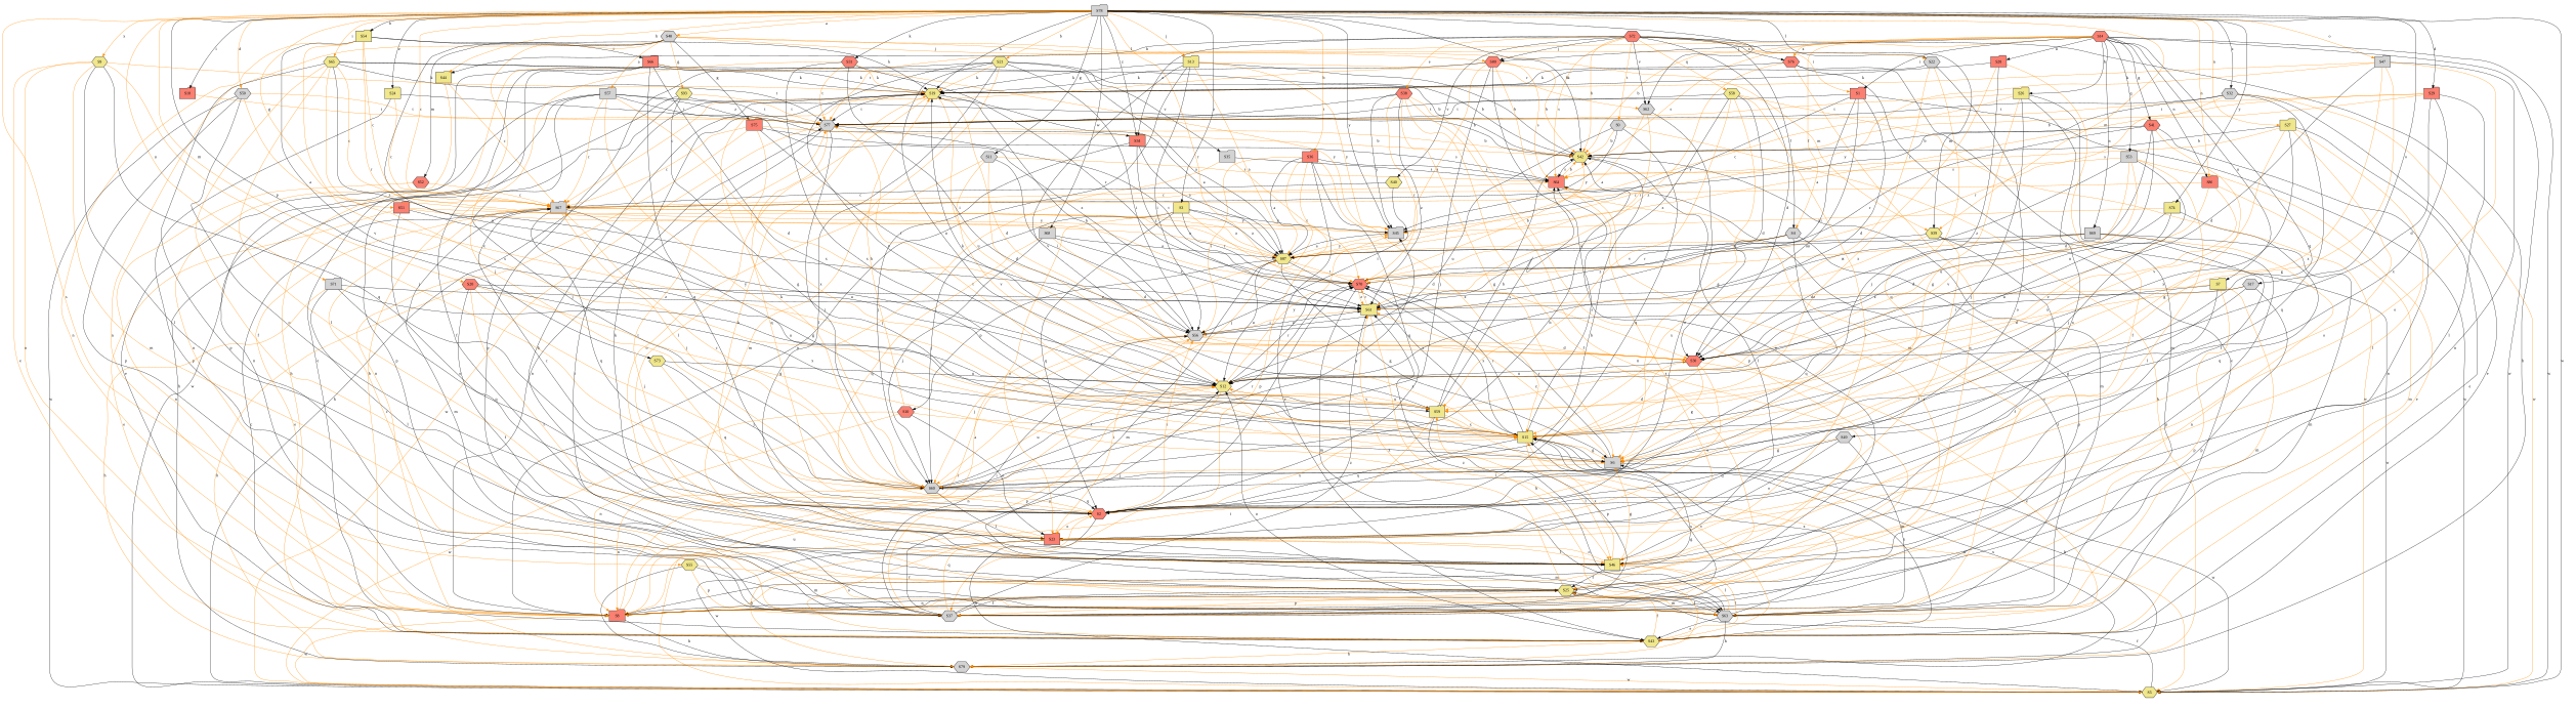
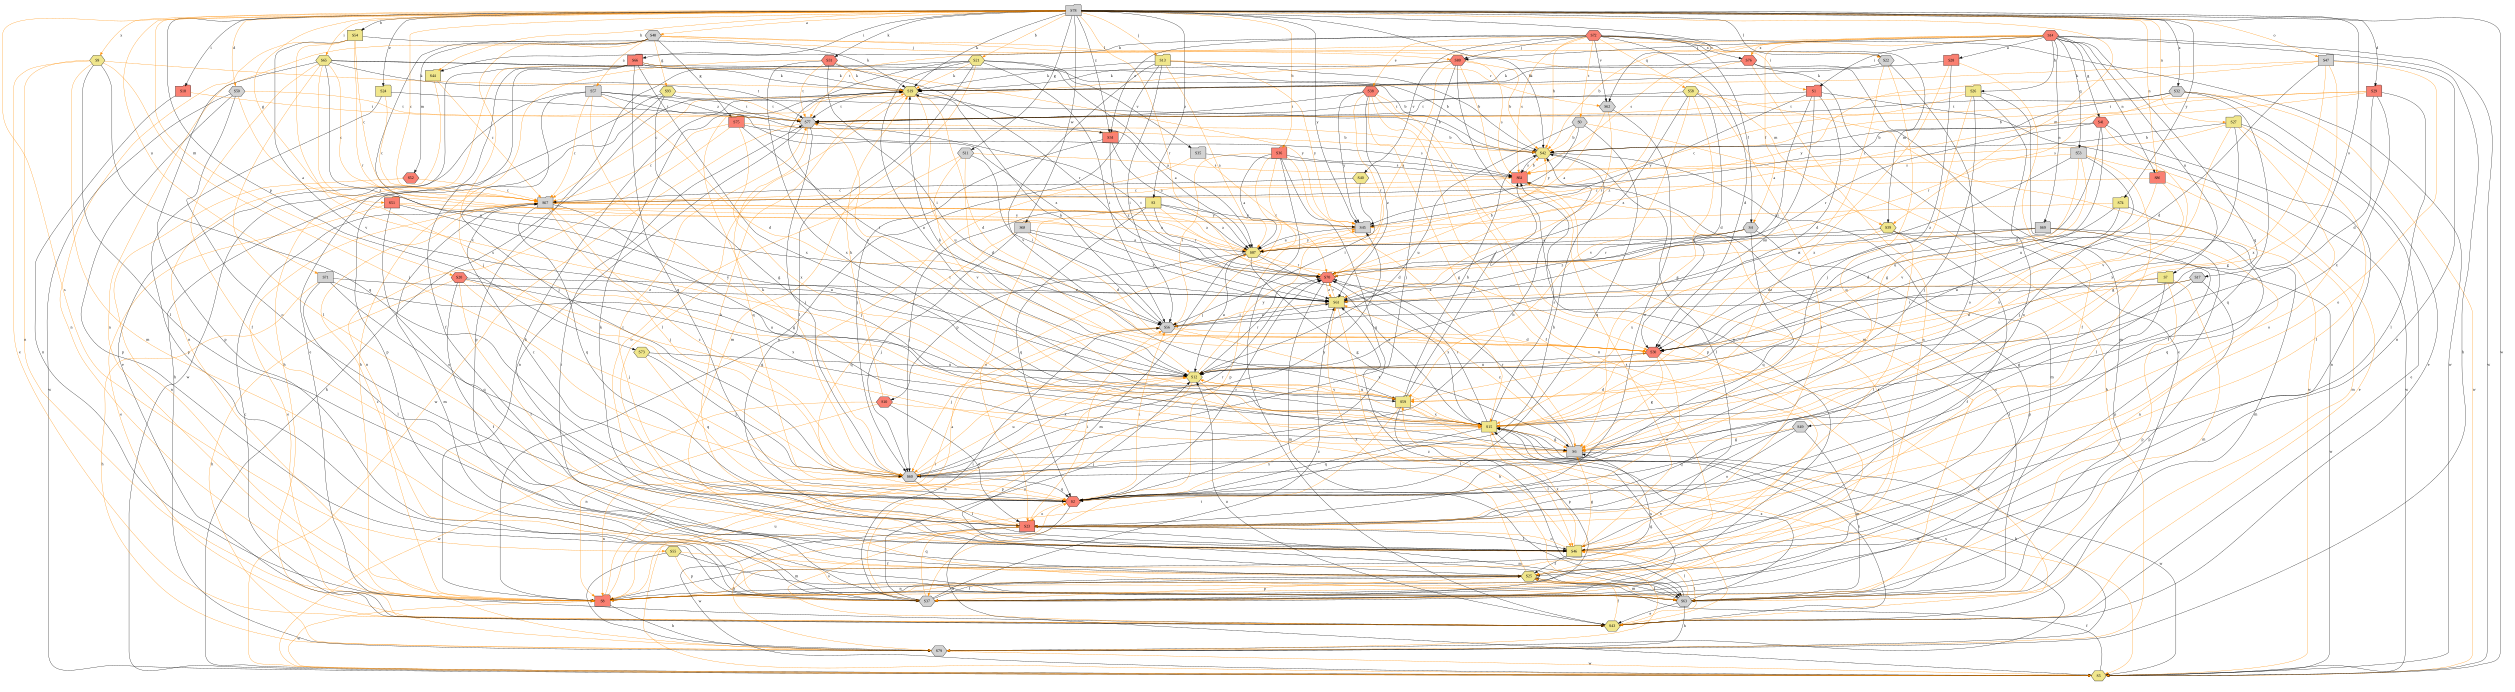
  strict digraph {
    fontname="Liberation Serif"
    node [fillcolor=khaki fontname="Liberation Serif" shape=hexagon style=filled]
    edge [color=black fontname="Liberation Serif"]
    S78 [fillcolor=lightgrey shape=folder]
    S48 [fillcolor=lightgrey]
    S21
    S54 [shape=folder]
    S36 [fillcolor=salmon shape=folder]
    S42
    S67 [fillcolor=lightgrey shape=folder]
    S29 [fillcolor=salmon shape=folder]
    S50 [fillcolor=lightgrey]
    S24 [shape=folder]
    S11 [fillcolor=lightgrey]
    S51 [fillcolor=salmon shape=folder]
    S44 [shape=folder]
    S65
    S66 [fillcolor=salmon shape=folder]
    S18 [fillcolor=salmon shape=folder]
    S13 [shape=folder]
    S31 [fillcolor=salmon]
    S19
    S22 [fillcolor=lightgrey]
    S20 [fillcolor=salmon]
    S39
    S27 [shape=folder]
    n24 [fillcolor=salmon label=S86 shape=folder]
    S17 [fillcolor=lightgrey]
    S47 [fillcolor=lightgrey shape=folder]
    S73
    S70 [fillcolor=salmon]
    S55
    S71 [fillcolor=lightgrey shape=folder]
    S62 [fillcolor=lightgrey]
    S68 [fillcolor=lightgrey shape=folder]
    S5
    S9
    S74 [shape=folder]
    S45 [fillcolor=lightgrey shape=folder]
    S32 [fillcolor=lightgrey]
    S3 [shape=folder]
    S34 [fillcolor=salmon shape=folder]
    S14 [fillcolor=salmon]
    S4 [fillcolor=lightgrey]
    S1 [fillcolor=salmon shape=folder]
    S80 [fillcolor=salmon]
    S64 [fillcolor=salmon shape=folder]
    S76 [fillcolor=salmon]
    S41 [fillcolor=salmon]
    S26 [shape=folder]
    S79 [fillcolor=lightgrey]
    S69 [fillcolor=lightgrey shape=folder]
    S49 [fillcolor=lightgrey]
    S53 [fillcolor=lightgrey shape=folder]
    S77 [fillcolor=lightgrey]
    S28 [fillcolor=salmon shape=folder]
    S7 [shape=folder]
    S57 [fillcolor=lightgrey shape=folder]
    n56 [label=S93]
    S75 [fillcolor=salmon shape=folder]
    S60 [fillcolor=lightgrey]
    S52 [fillcolor=salmon]
    S8 [fillcolor=salmon shape=folder]
    S12
    n62 [label=S87]
    S63 [fillcolor=lightgrey]
    S56 [fillcolor=lightgrey]
    S46 [shape=folder]
    S37 [fillcolor=lightgrey]
    S35 [fillcolor=lightgrey shape=folder]
    S59 [shape=folder]
    S15 [shape=folder]
    S43
    S2 [fillcolor=salmon]
    S6 [fillcolor=lightgrey shape=folder]
    S30 [fillcolor=salmon]
    S23 [fillcolor=salmon shape=folder]
    S61 [shape=folder]
    S25
    S72 [fillcolor=salmon]
    S38 [fillcolor=salmon]
    S58
    S0 [fillcolor=lightgrey]
    S40
    S10 [fillcolor=salmon]
    S78 -> S48 [color=darkorange label=a]
    S78 -> S21 [color=darkorange label=b]
    S78 -> S54 [label=b]
    S78 -> S36 [color=darkorange label=b]
    S78 -> S42 [label=b]
    S78 -> S67 [color=darkorange label=c]
    S78 -> S29 [label=d]
    S78 -> S50 [color=darkorange label=d]
    S78 -> S24 [label=e]
    S78 -> S11 [label=g]
    S78 -> S51 [color=darkorange label=g]
    S78 -> S44 [color=darkorange label=h]
    S78 -> S65 [color=darkorange label=i]
-   S54 -> S66 [label=i]
+   S78 -> S66 [label=i]
    S78 -> S18 [label=i]
    S78 -> S13 [color=darkorange label=j]
    S78 -> S31 [label=k]
    S78 -> S19 [label=k]
    S78 -> S22 [label=l]
    S78 -> S20 [color=darkorange label=m]
    S78 -> S39 [color=darkorange label=m]
    S78 -> S27 [color=darkorange label=n]
    S78 -> n24 [color=darkorange label=n]
    S78 -> S17 [label=o]
    S78 -> S47 [color=darkorange label=o]
    S78 -> S73 [label=p]
    S78 -> S70 [color=darkorange label=r]
    S78 -> S55 [color=darkorange label=s]
    S78 -> S71 [color=darkorange label=u]
    S78 -> S62 [label=v]
    S78 -> S68 [label=w]
    S78 -> S5 [label=w]
    S78 -> S9 [color=darkorange label=x]
    S78 -> S74 [label=y]
    S78 -> S45 [label=y]
    S78 -> S32 [label=z]
    S78 -> S3 [label=z]
    S78 -> S34 [label=z]
    S48 -> S22 [color=darkorange label=l]
    S48 -> S39 [color=darkorange label=m]
    S48 -> S80 [color=darkorange label=j]
    S48 -> S57 [color=darkorange label=a]
    S48 -> n56 [color=darkorange label=g]
    S48 -> S75 [label=g]
    S48 -> S60 [color=darkorange label=j]
    S48 -> S52 [label=m]
    S48 -> S8 [color=darkorange label=n]
    S48 -> S12 [label=u]
    S21 -> S19 [color=darkorange label=k]
    S21 -> S12 [label=u]
    S21 -> n62 [label=a]
    S21 -> S63 [color=darkorange label=m]
    S21 -> S56 [label=i]
    S21 -> S46 [label=l]
    S21 -> S37 [label=p]
    S21 -> S35 [label=v]
    S21 -> S59 [label=v]
    S54 -> S67 [color=darkorange label=c]
    S54 -> S19 [label=k]
    S54 -> S70 [color=darkorange label=r]
    S54 -> S8 [color=darkorange label=n]
    S54 -> S59 [label=v]
    S54 -> S15 [color=darkorange label=x]
    S36 -> S64 [label=s]
    S36 -> S60 [color=darkorange label=j]
    S36 -> n62 [label=a]
    S36 -> S56 [color=darkorange label=i]
    S36 -> S37 [color=darkorange label=p]
    S36 -> S15 [color=darkorange label=x]
    S36 -> S43 [label=e]
    S36 -> S2 [label=q]
    S42 -> S64 [label=s]
    S42 -> S63 [label=m]
    S42 -> S46 [label=l]
    S67 -> S45 [color=darkorange label=y]
    S67 -> S60 [color=darkorange label=j]
    S67 -> n62 [color=darkorange label=a]
    S67 -> S63 [label=m]
    S67 -> S43 [color=darkorange label=e]
    S67 -> S2 [label=q]
    S67 -> S6 [label=g]
    S29 -> S42 [color=darkorange label=b]
    S29 -> S77 [color=darkorange label=t]
    S29 -> n62 [color=darkorange label=a]
    S29 -> S46 [label=l]
    S29 -> S15 [label=x]
    S29 -> S30 [label=d]
    S50 -> S5 [label=w]
    S50 -> S77 [color=darkorange label=t]
    S50 -> n62 [color=darkorange label=a]
    S50 -> S37 [label=p]
    S50 -> S23 [label=o]
    S24 -> S67 [color=darkorange label=c]
    S24 -> S77 [label=t]
    S24 -> S37 [label=p]
    S11 -> S64 [color=darkorange label=s]
    S11 -> S56 [label=i]
    S11 -> S59 [color=darkorange label=v]
    S11 -> S30 [color=darkorange label=d]
    S11 -> S23 [color=darkorange label=o]
    S51 -> S45 [color=darkorange label=y]
    S51 -> S12 [label=u]
    S51 -> n62 [color=darkorange label=a]
    S51 -> S43 [color=darkorange label=e]
    S51 -> S23 [label=o]
    S44 -> S67 [color=darkorange label=c]
    S44 -> S8 [color=darkorange label=n]
    S65 -> S42 [label=b]
    S65 -> S67 [color=darkorange label=c]
    S65 -> S19 [label=k]
    S65 -> S77 [label=t]
    S65 -> S46 [color=darkorange label=l]
    S65 -> S37 [label=p]
    S65 -> S15 [color=darkorange label=x]
    S65 -> S61 [label=z]
    S65 -> S25 [color=darkorange label=f]
    S66 -> S42 [label=b]
    S66 -> S19 [label=k]
    S66 -> S5 [label=w]
    S66 -> S45 [color=darkorange label=y]
    S66 -> S79 [color=darkorange label=h]
    S66 -> S15 [label=x]
    S66 -> S43 [label=e]
    S66 -> S2 [label=q]
    S66 -> S25 [label=f]
    S18 -> S77 [color=darkorange label=t]
    S13 -> S42 [label=b]
    S13 -> S19 [label=k]
    S13 -> S62 [color=darkorange label=r]
    S13 -> S45 [color=darkorange label=y]
    S13 -> S8 [label=n]
    S13 -> n62 [color=darkorange label=a]
    S13 -> S56 [label=i]
    S13 -> S59 [label=v]
    S31 -> S19 [color=darkorange label=k]
    S31 -> S70 [label=r]
    S31 -> S79 [color=darkorange label=h]
    S31 -> S77 [color=darkorange label=t]
    S31 -> S56 [label=i]
    S31 -> S15 [label=x]
    S19 -> S77 [label=t]
    S19 -> S12 [color=darkorange label=u]
    S19 -> n62 [label=a]
    S19 -> S46 [color=darkorange label=l]
    S19 -> S30 [color=darkorange label=d]
    S22 -> S19 [label=k]
    S22 -> S15 [color=darkorange label=x]
    S22 -> S2 [color=darkorange label=q]
    S22 -> S23 [label=o]
    S20 -> S79 [color=darkorange label=h]
    S20 -> S60 [color=darkorange label=j]
    S20 -> S46 [color=darkorange label=l]
    S20 -> S15 [label=x]
    S20 -> S6 [color=darkorange label=g]
    S20 -> S61 [label=z]
    S20 -> S25 [label=f]
    S39 -> S5 [label=w]
    S39 -> n62 [label=a]
    S39 -> S46 [color=darkorange label=l]
    S39 -> S15 [color=darkorange label=x]
    S39 -> S25 [label=f]
    S27 -> S42 [label=b]
    S27 -> S64 [color=darkorange label=s]
    S27 -> S46 [color=darkorange label=l]
    S27 -> S59 [color=darkorange label=v]
    S27 -> S15 [label=x]
    S27 -> S43 [label=e]
    S27 -> S23 [color=darkorange label=o]
    n24 -> S67 [color=darkorange label=c]
    n24 -> S63 [color=darkorange label=m]
    n24 -> S59 [color=darkorange label=v]
    n24 -> S15 [color=darkorange label=x]
    S17 -> S37 [label=p]
    S17 -> S6 [label=g]
    S17 -> S30 [color=darkorange label=d]
    S17 -> S61 [label=z]
    S47 -> S19 [color=darkorange label=k]
    S47 -> S45 [color=darkorange label=y]
    S47 -> S8 [label=n]
    S47 -> S15 [color=darkorange label=x]
    S47 -> S6 [color=darkorange label=g]
    S47 -> S30 [label=d]
    S47 -> S23 [color=darkorange label=o]
    S73 -> S60 [label=j]
    S73 -> S12 [label=u]
    S73 -> S2 [color=darkorange label=q]
    S70 -> S42 [color=darkorange label=b]
    S70 -> S77 [label=t]
    S70 -> S63 [label=m]
    S70 -> S15 [label=x]
    S70 -> S61 [color=darkorange label=z]
    S55 -> S79 [label=h]
    S55 -> S63 [label=m]
    S55 -> S37 [color=darkorange label=p]
    S55 -> S25 [color=darkorange label=f]
    S71 -> S79 [color=darkorange label=h]
    S71 -> S12 [label=u]
    S71 -> S46 [label=l]
    S71 -> S2 [label=q]
    S71 -> S61 [label=z]
    S62 -> S70 [color=darkorange label=r]
    S62 -> n62 [color=darkorange label=a]
    S62 -> S23 [label=o]
    S68 -> S60 [label=j]
    S68 -> n62 [label=a]
    S68 -> S2 [color=darkorange label=q]
    S68 -> S30 [color=darkorange label=d]
    S68 -> S61 [label=z]
    S5 -> S19 [label=k]
    S5 -> S12 [color=darkorange label=u]
    S5 -> S25 [label=f]
    S9 -> S19 [color=darkorange label=k]
    S9 -> S60 [color=darkorange label=j]
    S9 -> S8 [color=darkorange label=n]
    S9 -> S63 [color=darkorange label=m]
    S9 -> S46 [label=l]
    S9 -> S43 [color=darkorange label=e]
    S9 -> S2 [label=q]
    S74 -> S45 [color=darkorange label=y]
    S74 -> S12 [label=u]
    S74 -> S2 [label=q]
    S74 -> S30 [label=d]
    S45 -> n62 [label=a]
    S32 -> S67 [label=c]
    S32 -> S70 [color=darkorange label=r]
    S32 -> S5 [color=darkorange label=w]
    S32 -> S77 [label=t]
    S32 -> S43 [label=e]
    S32 -> S2 [label=q]
    S3 -> S70 [label=r]
    S3 -> S45 [label=y]
    S3 -> S60 [label=j]
    S3 -> n62 [label=a]
    S3 -> S2 [label=q]
    S3 -> S30 [color=darkorange label=d]
    S3 -> S23 [color=darkorange label=o]
    S34 -> S60 [label=j]
    S34 -> n62 [label=a]
    S34 -> S61 [label=z]
    S14 -> S42 [color=darkorange label=b]
    S14 -> n24 [label=n]
    S14 -> S5 [label=w]
    S14 -> S4 [color=darkorange label=f]
    S14 -> S1 [label=i]
    S14 -> S80 [label=j]
    S14 -> S64 [color=darkorange label=s]
    S14 -> S76 [color=darkorange label=x]
    S14 -> S41 [label=g]
    S14 -> S26 [label=h]
    S14 -> S79 [label=h]
    S14 -> S69 [label=n]
    S14 -> S49 [label=q]
    S14 -> S53 [label=q]
    S14 -> S77 [color=darkorange label=t]
    S14 -> S28 [label=u]
    S14 -> S7 [label=u]
    S4 -> S70 [label=r]
    S4 -> n62 [color=darkorange label=a]
    S4 -> S37 [label=p]
    S4 -> S2 [label=q]
    S4 -> S61 [label=z]
    S1 -> S5 [label=w]
    S1 -> S45 [label=y]
    S1 -> S77 [label=t]
    S1 -> S12 [label=u]
    S1 -> S56 [label=i]
    S1 -> S30 [label=d]
    S80 -> S42 [color=darkorange label=b]
    S80 -> S67 [color=darkorange label=c]
    S80 -> S19 [label=k]
    S80 -> S64 [color=darkorange label=s]
    S80 -> S60 [label=j]
    S80 -> S8 [label=n]
    S80 -> n62 [color=darkorange label=a]
    S80 -> S63 [color=darkorange label=m]
    S64 -> S42 [color=darkorange label=b]
    S64 -> S67 [color=darkorange label=c]
    S76 -> S19 [label=k]
    S76 -> S8 [color=darkorange label=n]
    S76 -> S63 [label=m]
    S76 -> S43 [label=e]
    S76 -> S61 [color=darkorange label=z]
    S41 -> S42 [label=b]
    S41 -> S70 [label=r]
    S41 -> S8 [label=n]
    S41 -> S12 [label=u]
    S41 -> S6 [color=darkorange label=g]
    S41 -> S30 [label=d]
    S26 -> S67 [color=darkorange label=c]
    S26 -> S77 [color=darkorange label=t]
    S26 -> S60 [label=j]
    S26 -> S6 [color=darkorange label=g]
    S26 -> S23 [label=o]
    S26 -> S25 [label=f]
    S79 -> S5 [color=darkorange label=w]
    S79 -> S15 [label=x]
    S69 -> S70 [color=darkorange label=r]
    S69 -> S8 [color=darkorange label=n]
    S69 -> n62 [label=a]
    S69 -> S63 [label=m]
    S69 -> S37 [label=p]
    S69 -> S30 [label=d]
    S49 -> S63 [label=m]
    S49 -> S2 [label=q]
    S49 -> S6 [color=darkorange label=g]
    S49 -> S23 [label=o]
    S53 -> S64 [color=darkorange label=s]
    S53 -> S60 [label=j]
    S53 -> S12 [color=darkorange label=u]
    S53 -> S46 [color=darkorange label=l]
    S53 -> S59 [color=darkorange label=v]
    S53 -> S43 [color=darkorange label=e]
    S53 -> S61 [label=z]
    S77 -> S42 [color=darkorange label=b]
    S77 -> S5 [color=darkorange label=w]
    S77 -> S60 [label=j]
    S77 -> S8 [label=n]
    S77 -> S2 [color=darkorange label=q]
    S28 -> S19 [label=k]
    S28 -> S60 [label=j]
    S28 -> S15 [color=darkorange label=x]
    S28 -> S25 [color=darkorange label=f]
    S7 -> S63 [color=darkorange label=m]
    S7 -> S56 [label=i]
    S7 -> S46 [label=l]
    S7 -> S37 [color=darkorange label=p]
    S7 -> S61 [color=darkorange label=z]
    S57 -> S67 [color=darkorange label=c]
    S57 -> S34 [label=z]
    S57 -> S77 [label=t]
    S57 -> S60 [label=j]
-   S57 -> S8 [label=n]
+   S18 -> S8 [label=n]
    S57 -> S43 [label=e]
    S57 -> S6 [color=darkorange label=y]
    S57 -> S30 [color=darkorange label=d]
    S57 -> S61 [label=z]
    n56 -> S42 [label=b]
    n56 -> S79 [label=h]
    n56 -> S77 [color=darkorange label=t]
    n56 -> S37 [label=p]
    n56 -> S6 [label=g]
    S75 -> S42 [color=darkorange label=b]
    S75 -> S67 [color=darkorange label=c]
    S75 -> S64 [label=s]
    S75 -> S8 [color=darkorange label=n]
    S75 -> S56 [label=i]
    S75 -> S15 [color=darkorange label=x]
    S60 -> S42 [label=b]
    S60 -> S67 [color=darkorange label=c]
    S60 -> S19 [color=darkorange label=k]
    S60 -> S70 [label=r]
    S60 -> S45 [label=y]
    S60 -> S8 [color=darkorange label=n]
    S60 -> S12 [color=darkorange label=u]
    S60 -> S46 [label=l]
    S60 -> S2 [label=q]
    S52 -> S67 [color=darkorange label=c]
    S52 -> S8 [color=darkorange label=n]
    S8 -> S5 [color=darkorange label=w]
    S8 -> S64 [color=darkorange label=s]
    S8 -> S79 [label=h]
    S8 -> n62 [color=darkorange label=a]
    S8 -> S56 [color=darkorange label=i]
    S8 -> S6 [label=g]
    S12 -> S19 [label=k]
    S12 -> S70 [label=r]
    S12 -> S45 [color=darkorange label=y]
    S12 -> S8 [color=darkorange label=n]
    S12 -> S46 [color=darkorange label=l]
    S12 -> S37 [color=darkorange label=p]
    S12 -> S59 [color=darkorange label=v]
    n62 -> S70 [color=darkorange label=r]
    n62 -> S45 [color=darkorange label=y]
    n62 -> S12 [label=u]
    n62 -> S63 [label=m]
    n62 -> S15 [label=x]
    n62 -> S6 [label=g]
    n62 -> S10 [label=p]
    S63 -> S64 [label=s]
    S63 -> S79 [label=h]
    S63 -> S46 [color=darkorange label=l]
    S63 -> S15 [label=x]
    S63 -> S43 [label=e]
    S63 -> S61 [label=z]
    S63 -> S25 [label=f]
    S56 -> S19 [label=k]
    S56 -> S60 [color=darkorange label=j]
    S56 -> S15 [color=darkorange label=x]
    S56 -> S30 [color=darkorange label=d]
    S56 -> S61 [label=z]
    S46 -> S19 [label=k]
    S46 -> S64 [color=darkorange label=s]
    S46 -> S15 [color=darkorange label=x]
    S46 -> S6 [color=darkorange label=g]
    S46 -> S23 [color=darkorange label=o]
    S46 -> S25 [label=f]
    S37 -> S67 [color=darkorange label=c]
    S37 -> S77 [label=t]
    S37 -> S12 [label=u]
    S37 -> S56 [label=i]
    S37 -> S15 [label=x]
    S37 -> S2 [color=darkorange label=q]
    S37 -> S61 [label=z]
    S37 -> S25 [label=f]
    S35 -> S70 [color=darkorange label=r]
    S35 -> S64 [label=s]
    S35 -> S60 [color=darkorange label=j]
    S59 -> S42 [label=b]
    S59 -> S5 [color=darkorange label=w]
    S59 -> S64 [label=s]
    S59 -> S8 [color=darkorange label=t]
    S59 -> S12 [color=darkorange label=u]
    S59 -> S37 [label=p]
    S59 -> S15 [color=darkorange label=x]
    S15 -> S70 [label=r]
    S15 -> S64 [label=s]
    S15 -> S79 [label=h]
    S15 -> S77 [color=darkorange label=t]
    S15 -> S46 [color=darkorange label=l]
    S15 -> S2 [label=q]
    S15 -> S6 [color=darkorange label=g]
    S15 -> S30 [color=darkorange label=d]
    S43 -> S67 [label=c]
-   S43 -> S79 [color=darkorange label=h]
    S43 -> S12 [label=u]
    S43 -> S46 [color=darkorange label=l]
    S43 -> S59 [color=darkorange label=v]
    S43 -> S15 [label=x]
    S43 -> S23 [color=darkorange label=o]
    S43 -> S25 [color=darkorange label=f]
    S2 -> S42 [label=b]
    S2 -> S67 [label=c]
    S2 -> S70 [label=r]
    S2 -> S5 [label=w]
    S2 -> S56 [color=darkorange label=i]
    S2 -> S15 [color=darkorange label=x]
    S2 -> S23 [color=darkorange label=o]
    S6 -> S70 [label=r]
    S6 -> S5 [label=w]
    S6 -> S60 [color=darkorange label=j]
    S6 -> S61 [color=darkorange label=z]
    S30 -> S12 [label=u]
    S30 -> S43 [color=darkorange label=e]
    S30 -> S6 [color=darkorange label=g]
    S30 -> S23 [color=darkorange label=o]
    S23 -> S19 [color=darkorange label=k]
    S23 -> S5 [label=w]
    S23 -> S79 [color=darkorange label=h]
    S23 -> S77 [color=darkorange label=t]
    S23 -> S63 [label=m]
    S23 -> S56 [color=darkorange label=i]
-   S23 -> S46 [color=darkorange label=l]
+   S23 -> S46 [label=l]
    S61 -> S70 [color=darkorange label=r]
    S61 -> S79 [color=darkorange label=h]
    S61 -> S56 [color=darkorange label=i]
    S25 -> S19 [label=k]
    S25 -> S8 [label=n]
    S25 -> S63 [color=darkorange label=m]
    S25 -> S37 [color=darkorange label=p]
    S25 -> S61 [color=darkorange label=z]
    S72 -> S42 [color=darkorange label=b]
    S72 -> S44 [label=h]
    S72 -> S39 [label=m]
    S72 -> S62 [label=v]
    S72 -> S5 [label=w]
    S72 -> S34 [label=z]
    S72 -> S4 [label=f]
    S72 -> S1 [color=darkorange label=i]
    S72 -> S80 [label=j]
    S72 -> S64 [color=darkorange label=s]
    S72 -> S76 [label=x]
    S72 -> S30 [label=d]
    S72 -> S38 [color=darkorange label=e]
    S72 -> S58 [color=darkorange label=q]
    S72 -> S0 [color=darkorange label=t]
    S72 -> S40 [label=v]
    S38 -> S70 [color=darkorange label=r]
    S38 -> S45 [label=y]
    S38 -> S77 [label=t]
    S38 -> S8 [color=darkorange label=n]
    S38 -> S37 [color=darkorange label=p]
    S38 -> S6 [color=darkorange label=g]
    S38 -> S61 [label=z]
    S38 -> S25 [color=darkorange label=f]
    S58 -> S5 [color=darkorange label=w]
    S58 -> S77 [label=t]
    S58 -> S46 [color=darkorange label=l]
    S58 -> S59 [color=darkorange label=v]
    S58 -> S6 [color=darkorange label=g]
    S58 -> S30 [label=d]
    S58 -> S61 [label=z]
    S0 -> S42 [color=darkorange label=b]
    S0 -> S45 [label=y]
    S0 -> S79 [color=darkorange label=h]
    S0 -> S12 [label=u]
    S0 -> S2 [label=q]
    S40 -> S67 [label=c]
    S40 -> S56 [label=i]
    S10 -> S19 [color=darkorange label=k]
    S10 -> S5 [color=darkorange label=w]
    S10 -> S8 [color=darkorange label=n]
    S10 -> S15 [color=darkorange label=x]
    S10 -> S23 [label=o]
  }
